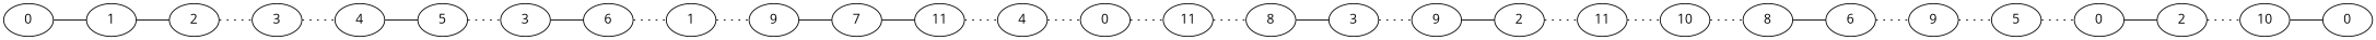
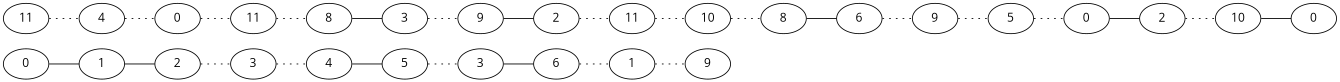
  graph {
    rankdir=LR
    fontname="Open Sans"
    node [fontname="Open Sans"]
    edge [fontname="Open Sans" style=dotted]
    n1 [label=0]
    n2 [label=1]
    n3 [label=2]
    n4 [label=3]
    n5 [label=4]
    n6 [label=5]
    n7 [label=3]
    n8 [label=6]
    n9 [label=1]
    n10 [label=9]
-   n11 [label=7]
    n12 [label=11]
    n13 [label=4]
    n14 [label=0]
    n15 [label=11]
    n16 [label=8]
    n17 [label=3]
    n18 [label=9]
    n19 [label=2]
    n20 [label=11]
    n21 [label=10]
    n22 [label=8]
    n23 [label=6]
    n24 [label=9]
    n25 [label=5]
    n26 [label=0]
    n27 [label=2]
    n28 [label=10]
    n29 [label=0]
    n1 -- n2 [style=""]
    n2 -- n3 [style=""]
    n3 -- n4
    n4 -- n5
    n5 -- n6 [style=""]
    n6 -- n7
    n7 -- n8 [style=""]
    n8 -- n9
    n9 -- n10
-   n10 -- n11 [style=""]
-   n11 -- n12 [style=""]
    n12 -- n13
    n13 -- n14
    n14 -- n15
    n15 -- n16
    n16 -- n17 [style=""]
    n17 -- n18
    n18 -- n19 [style=""]
    n19 -- n20
    n20 -- n21
    n21 -- n22
    n22 -- n23 [style=""]
    n23 -- n24
    n24 -- n25
    n25 -- n26
    n26 -- n27 [style=""]
    n27 -- n28
    n28 -- n29 [style=""]
  }
